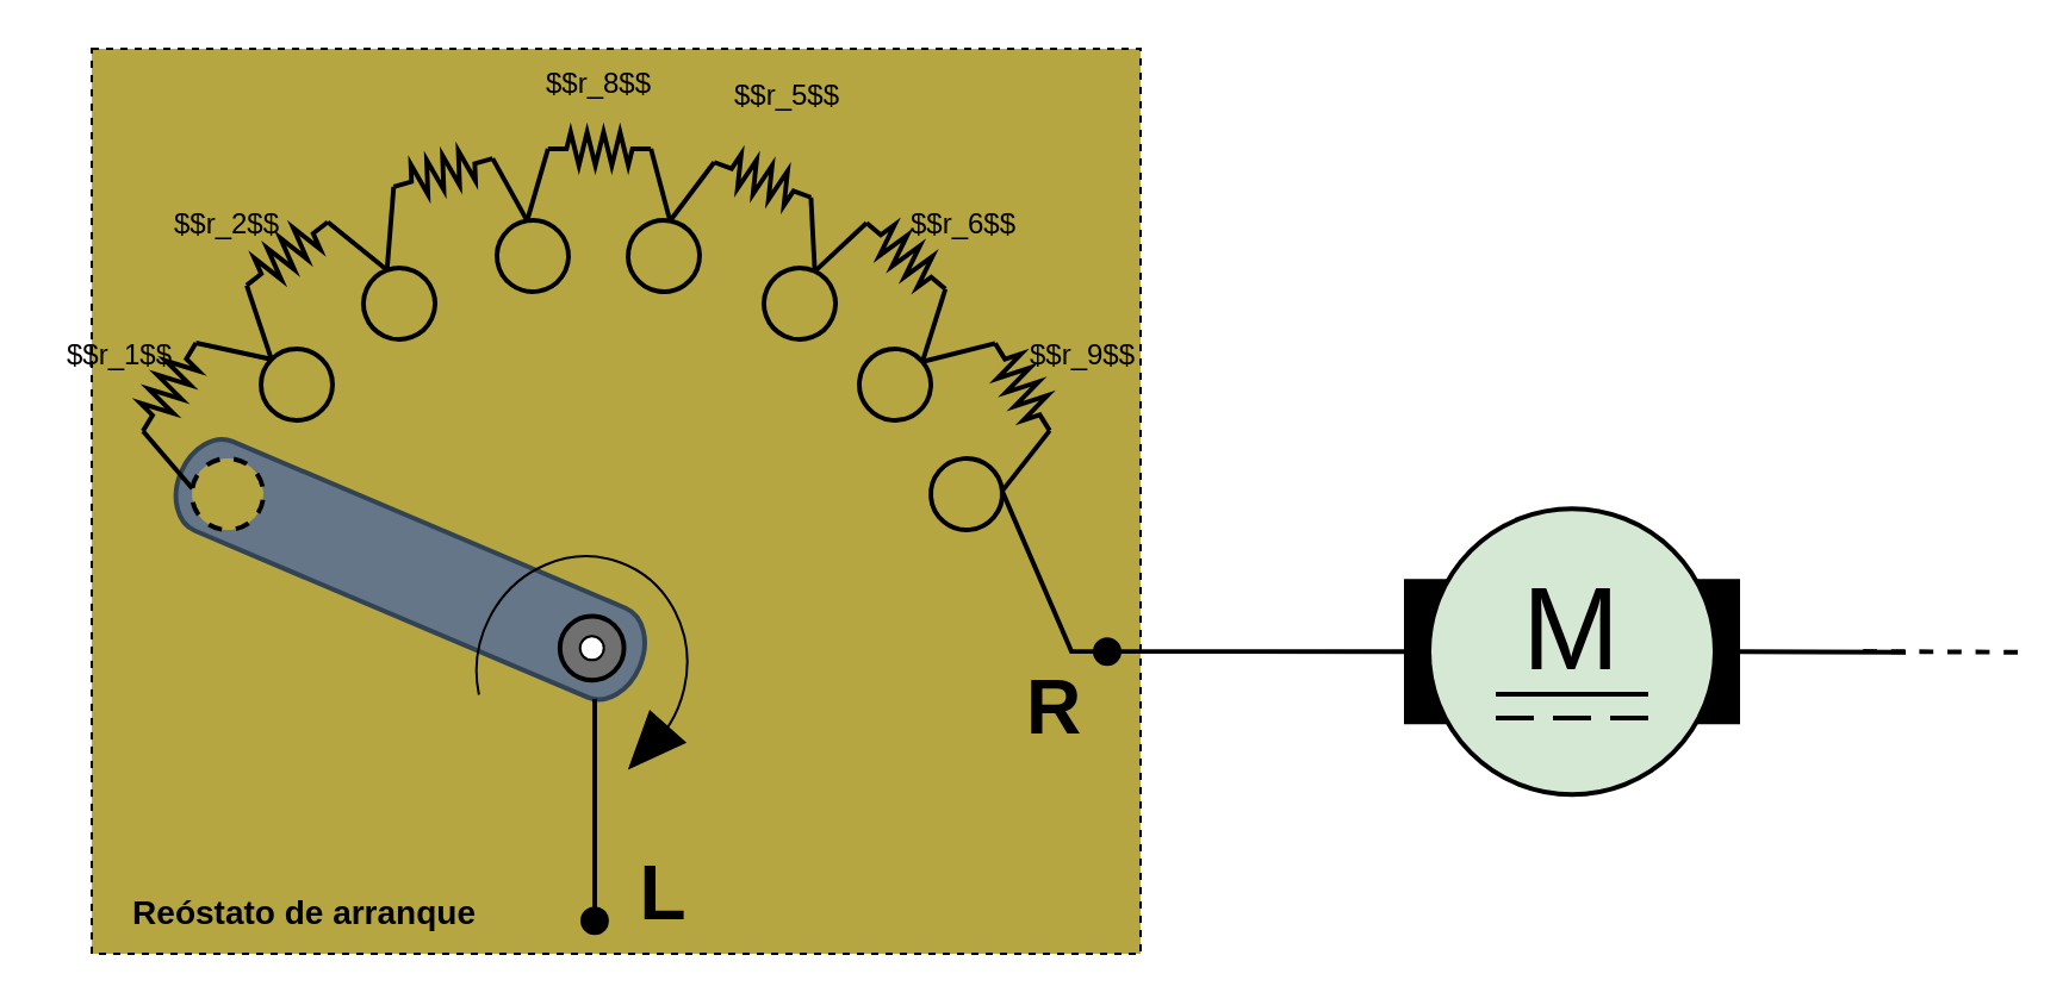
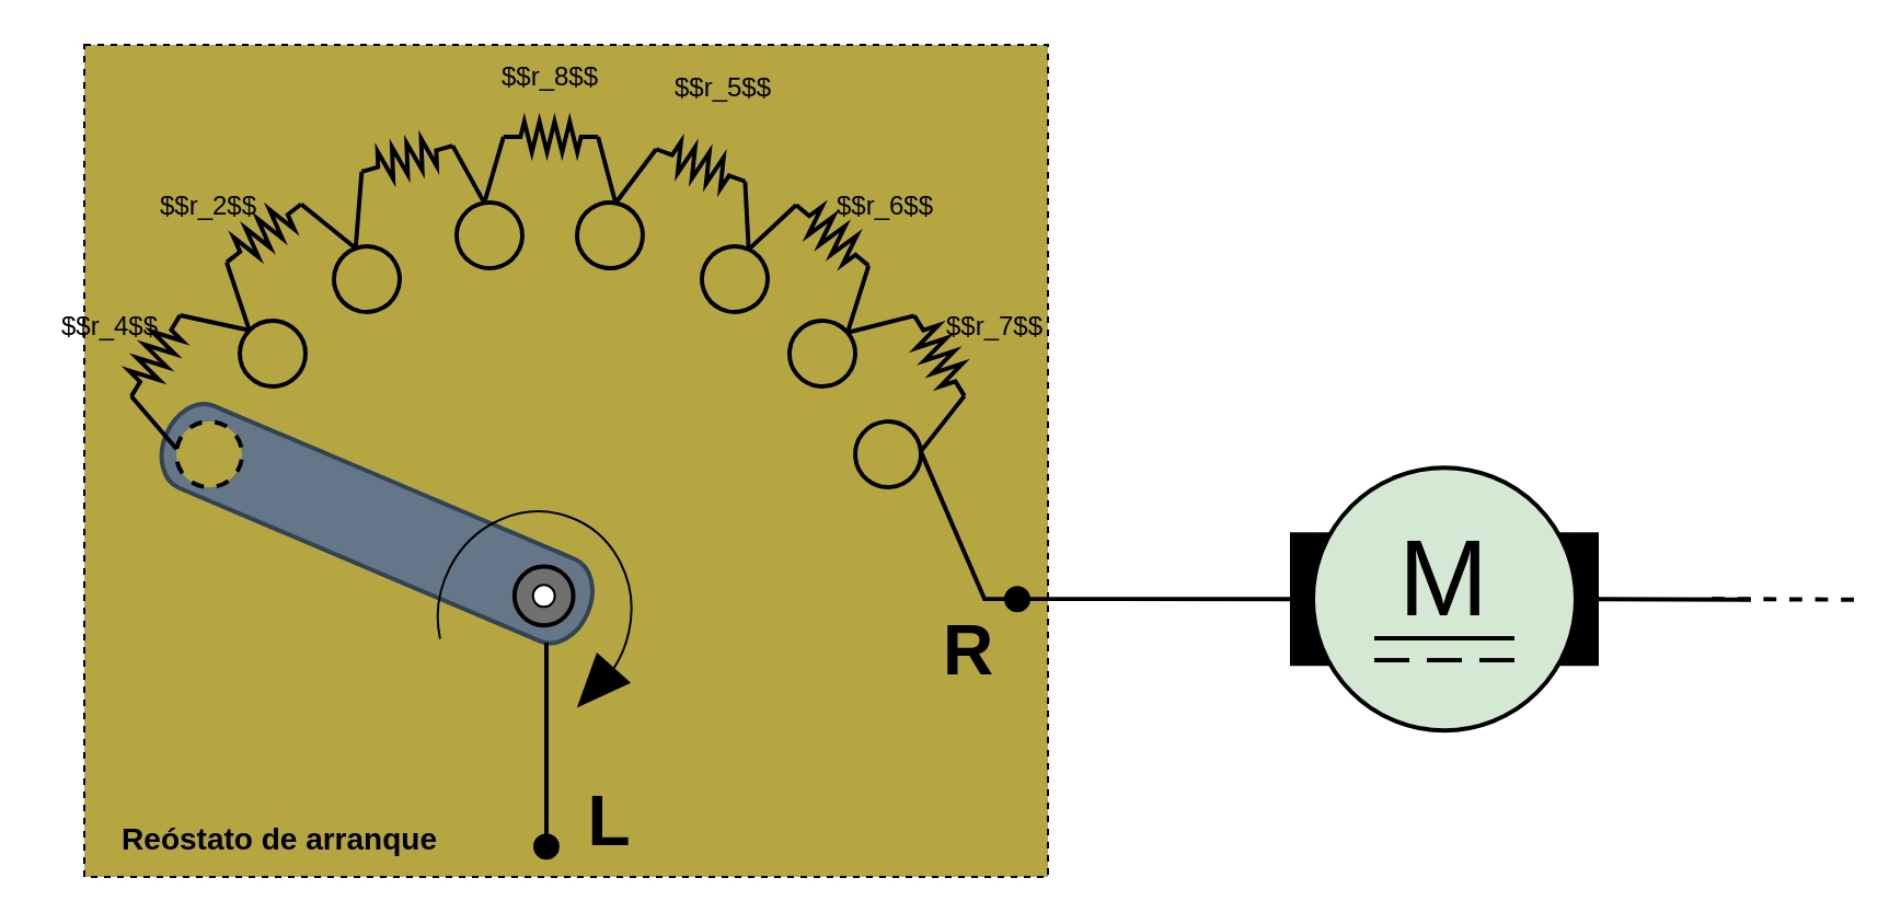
  <mxCell id="0" />
  <mxCell id="1" parent="0" />
  <mxCell id="2" value="&lt;div&gt;&lt;br&gt;&lt;/div&gt;&lt;div&gt;&lt;br&gt;&lt;/div&gt;&lt;div&gt;&lt;br&gt;&lt;/div&gt;&lt;div&gt;&lt;br&gt;&lt;/div&gt;&lt;div&gt;&lt;br&gt;&lt;/div&gt;&lt;div&gt;&lt;br&gt;&lt;/div&gt;&lt;div&gt;&lt;br&gt;&lt;/div&gt;&lt;div&gt;&lt;br&gt;&lt;/div&gt;&lt;div&gt;&lt;br&gt;&lt;/div&gt;&lt;div&gt;&lt;br&gt;&lt;/div&gt;&lt;div&gt;&lt;br&gt;&lt;/div&gt;&lt;div&gt;&lt;br&gt;&lt;/div&gt;&lt;div&gt;&lt;br&gt;&lt;/div&gt;&lt;div&gt;&lt;br&gt;&lt;/div&gt;&lt;div&gt;&lt;br&gt;&lt;/div&gt;&lt;div&gt;&lt;br&gt;&lt;/div&gt;&lt;div&gt;&lt;br&gt;&lt;/div&gt;&lt;div&gt;&lt;br&gt;&lt;/div&gt;&lt;div&gt;&lt;br&gt;&lt;/div&gt;&lt;div&gt;&lt;br&gt;&lt;/div&gt;&lt;div&gt;&lt;br&gt;&lt;/div&gt;&lt;div&gt;&lt;br&gt;&lt;/div&gt;&lt;div&gt;&lt;br&gt;&lt;/div&gt;&lt;div&gt;&lt;br&gt;&lt;/div&gt;&lt;b&gt;&lt;font style=&quot;font-size: 14px;&quot;&gt;&amp;nbsp; &amp;nbsp; Reóstato de arranque&lt;/font&gt;&lt;/b&gt;" style="rounded=0;whiteSpace=wrap;html=1;align=left;fillStyle=solid;dashed=1;fillColor=#b5a642;" vertex="1" parent="1"><mxGeometry x="38" y="20" width="440" height="380" as="geometry" /></mxCell>
  <mxCell id="3" value="" style="verticalLabelPosition=bottom;outlineConnect=0;align=center;dashed=0;html=1;verticalAlign=top;shape=mxgraph.pid2misc.column;columnType=common;rotation=-67;strokeWidth=1.968;fillColor=#647687;fontColor=#ffffff;strokeColor=#314354;" vertex="1" parent="1"><mxGeometry x="151.28" y="134.12" width="40.72" height="209" as="geometry" /></mxCell>
  <mxCell id="4" value="" style="ellipse;whiteSpace=wrap;html=1;aspect=fixed;strokeWidth=1.968;rotation=0;fillColor=#B5A642;" vertex="1" parent="1"><mxGeometry x="109" y="146" width="30" height="30" as="geometry" /></mxCell>
  <mxCell id="5" value="" style="ellipse;whiteSpace=wrap;html=1;aspect=fixed;strokeWidth=1.968;rotation=-20;fillColor=#B5A642;" vertex="1" parent="1"><mxGeometry x="152" y="112" width="30" height="30" as="geometry" /></mxCell>
  <mxCell id="6" value="" style="ellipse;whiteSpace=wrap;html=1;aspect=fixed;strokeWidth=1.968;rotation=-9;fillColor=#B5A642;" vertex="1" parent="1"><mxGeometry x="208" y="92" width="30" height="30" as="geometry" /></mxCell>
  <mxCell id="7" value="" style="ellipse;whiteSpace=wrap;html=1;aspect=fixed;strokeWidth=1.968;rotation=10;fillColor=#B5A642;" vertex="1" parent="1"><mxGeometry x="263" y="92" width="30" height="30" as="geometry" /></mxCell>
  <mxCell id="8" value="" style="ellipse;whiteSpace=wrap;html=1;aspect=fixed;strokeWidth=1.968;rotation=25;fillColor=#B5A642;" vertex="1" parent="1"><mxGeometry x="320" y="112" width="30" height="30" as="geometry" /></mxCell>
  <mxCell id="9" value="" style="ellipse;whiteSpace=wrap;html=1;aspect=fixed;strokeWidth=1.968;rotation=5;fillColor=#B5A642;" vertex="1" parent="1"><mxGeometry x="360" y="146" width="30" height="30" as="geometry" /></mxCell>
  <mxCell id="10" value="" style="ellipse;whiteSpace=wrap;html=1;aspect=fixed;strokeWidth=1.968;dashed=1;rotation=9;fillColor=#B5A642;" vertex="1" parent="1"><mxGeometry x="80" y="192" width="30" height="30" as="geometry" /></mxCell>
  <mxCell id="11" value="" style="ellipse;whiteSpace=wrap;html=1;aspect=fixed;strokeWidth=1.968;rotation=-5;fillColor=#B5A642;" vertex="1" parent="1"><mxGeometry x="390" y="192" width="30" height="30" as="geometry" /></mxCell>
  <mxCell id="12" style="rounded=0;orthogonalLoop=1;jettySize=auto;html=1;exitX=1;exitY=0.5;exitDx=0;exitDy=0;exitPerimeter=0;entryX=0;entryY=0;entryDx=0;entryDy=0;endArrow=none;startFill=0;strokeWidth=1.968;" edge="1" parent="1" source="14" target="4"><mxGeometry relative="1" as="geometry" /></mxCell>
  <mxCell id="13" style="rounded=0;orthogonalLoop=1;jettySize=auto;html=1;exitX=0;exitY=0.5;exitDx=0;exitDy=0;exitPerimeter=0;entryX=0;entryY=0.5;entryDx=0;entryDy=0;endArrow=none;startFill=0;strokeWidth=1.968;" edge="1" parent="1" source="14" target="10"><mxGeometry relative="1" as="geometry" /></mxCell>
  <mxCell id="14" value="" style="pointerEvents=1;verticalLabelPosition=bottom;shadow=0;dashed=0;align=center;html=1;verticalAlign=top;shape=mxgraph.electrical.resistors.resistor_2;rotation=-59;strokeWidth=1.968;" vertex="1" parent="1"><mxGeometry x="49" y="155" width="43.17" height="14" as="geometry" /></mxCell>
  <mxCell id="15" style="rounded=0;orthogonalLoop=1;jettySize=auto;html=1;exitX=0;exitY=0.5;exitDx=0;exitDy=0;exitPerimeter=0;entryX=0;entryY=0;entryDx=0;entryDy=0;endArrow=none;startFill=0;strokeWidth=1.968;" edge="1" parent="1" source="17" target="4"><mxGeometry relative="1" as="geometry" /></mxCell>
  <mxCell id="16" style="rounded=0;orthogonalLoop=1;jettySize=auto;html=1;exitX=1;exitY=0.5;exitDx=0;exitDy=0;exitPerimeter=0;entryX=0.5;entryY=0;entryDx=0;entryDy=0;endArrow=none;startFill=0;strokeWidth=1.968;" edge="1" parent="1" source="17" target="5"><mxGeometry relative="1" as="geometry" /></mxCell>
  <mxCell id="17" value="" style="pointerEvents=1;verticalLabelPosition=bottom;shadow=0;dashed=0;align=center;html=1;verticalAlign=top;shape=mxgraph.electrical.resistors.resistor_2;rotation=-38;strokeWidth=1.968;" vertex="1" parent="1"><mxGeometry x="98.41" y="99" width="43.17" height="14" as="geometry" /></mxCell>
  <mxCell id="18" style="rounded=0;orthogonalLoop=1;jettySize=auto;html=1;exitX=0;exitY=0.5;exitDx=0;exitDy=0;exitPerimeter=0;endArrow=none;startFill=0;strokeWidth=1.968;entryX=0.5;entryY=0;entryDx=0;entryDy=0;" edge="1" parent="1" source="20" target="5"><mxGeometry relative="1" as="geometry"><mxPoint x="165.571" y="112" as="targetPoint" /></mxGeometry></mxCell>
  <mxCell id="19" style="rounded=0;orthogonalLoop=1;jettySize=auto;html=1;exitX=1;exitY=0.5;exitDx=0;exitDy=0;exitPerimeter=0;entryX=0.5;entryY=0;entryDx=0;entryDy=0;endArrow=none;startFill=0;strokeWidth=1.968;" edge="1" parent="1" source="20" target="6"><mxGeometry relative="1" as="geometry" /></mxCell>
  <mxCell id="20" value="" style="pointerEvents=1;verticalLabelPosition=bottom;shadow=0;dashed=0;align=center;html=1;verticalAlign=top;shape=mxgraph.electrical.resistors.resistor_2;rotation=-16;strokeWidth=1.968;" vertex="1" parent="1"><mxGeometry x="163.83" y="65" width="43.17" height="14" as="geometry" /></mxCell>
  <mxCell id="21" style="rounded=0;orthogonalLoop=1;jettySize=auto;html=1;exitX=0;exitY=0.5;exitDx=0;exitDy=0;exitPerimeter=0;entryX=0.5;entryY=0;entryDx=0;entryDy=0;endArrow=none;startFill=0;strokeWidth=1.968;" edge="1" parent="1" source="23" target="6"><mxGeometry relative="1" as="geometry" /></mxCell>
  <mxCell id="22" style="rounded=0;orthogonalLoop=1;jettySize=auto;html=1;exitX=1;exitY=0.5;exitDx=0;exitDy=0;exitPerimeter=0;entryX=0.5;entryY=0;entryDx=0;entryDy=0;endArrow=none;startFill=0;strokeWidth=1.968;" edge="1" parent="1" source="23" target="7"><mxGeometry relative="1" as="geometry" /></mxCell>
  <mxCell id="23" value="" style="pointerEvents=1;verticalLabelPosition=bottom;shadow=0;dashed=0;align=center;html=1;verticalAlign=top;shape=mxgraph.electrical.resistors.resistor_2;rotation=0;strokeWidth=1.968;" vertex="1" parent="1"><mxGeometry x="229.41" y="55" width="43.17" height="14" as="geometry" /></mxCell>
  <mxCell id="24" style="rounded=0;orthogonalLoop=1;jettySize=auto;html=1;exitX=0;exitY=0.5;exitDx=0;exitDy=0;exitPerimeter=0;entryX=0.5;entryY=0;entryDx=0;entryDy=0;endArrow=none;startFill=0;strokeWidth=1.968;" edge="1" parent="1" source="26" target="7"><mxGeometry relative="1" as="geometry" /></mxCell>
  <mxCell id="25" style="rounded=0;orthogonalLoop=1;jettySize=auto;html=1;exitX=1;exitY=0.5;exitDx=0;exitDy=0;exitPerimeter=0;entryX=0.5;entryY=0;entryDx=0;entryDy=0;endArrow=none;startFill=0;strokeWidth=1.968;" edge="1" parent="1" source="26" target="8"><mxGeometry relative="1" as="geometry" /></mxCell>
  <mxCell id="26" value="" style="pointerEvents=1;verticalLabelPosition=bottom;shadow=0;dashed=0;align=center;html=1;verticalAlign=top;shape=mxgraph.electrical.resistors.resistor_2;rotation=20;strokeWidth=1.968;" vertex="1" parent="1"><mxGeometry x="297.83" y="68" width="43.17" height="14" as="geometry" /></mxCell>
  <mxCell id="27" style="rounded=0;orthogonalLoop=1;jettySize=auto;html=1;exitX=0;exitY=0.5;exitDx=0;exitDy=0;exitPerimeter=0;entryX=0.5;entryY=0;entryDx=0;entryDy=0;endArrow=none;startFill=0;strokeWidth=1.968;" edge="1" parent="1" source="29" target="8"><mxGeometry relative="1" as="geometry" /></mxCell>
  <mxCell id="28" style="rounded=0;orthogonalLoop=1;jettySize=auto;html=1;exitX=1;exitY=0.5;exitDx=0;exitDy=0;exitPerimeter=0;entryX=1;entryY=0;entryDx=0;entryDy=0;endArrow=none;startFill=0;strokeWidth=1.968;" edge="1" parent="1" source="29" target="9"><mxGeometry relative="1" as="geometry" /></mxCell>
  <mxCell id="29" value="" style="pointerEvents=1;verticalLabelPosition=bottom;shadow=0;dashed=0;align=center;html=1;verticalAlign=top;shape=mxgraph.electrical.resistors.resistor_2;rotation=40;strokeWidth=1.968;" vertex="1" parent="1"><mxGeometry x="358" y="100" width="43.17" height="14" as="geometry" /></mxCell>
  <mxCell id="30" style="rounded=0;orthogonalLoop=1;jettySize=auto;html=1;exitX=0;exitY=0.5;exitDx=0;exitDy=0;exitPerimeter=0;entryX=1;entryY=0;entryDx=0;entryDy=0;endArrow=none;startFill=0;strokeWidth=1.968;" edge="1" parent="1" source="32" target="9"><mxGeometry relative="1" as="geometry" /></mxCell>
  <mxCell id="31" style="rounded=0;orthogonalLoop=1;jettySize=auto;html=1;exitX=1;exitY=0.5;exitDx=0;exitDy=0;exitPerimeter=0;entryX=1;entryY=0.5;entryDx=0;entryDy=0;endArrow=none;startFill=0;strokeWidth=1.968;" edge="1" parent="1" source="32" target="11"><mxGeometry relative="1" as="geometry" /></mxCell>
  <mxCell id="32" value="" style="pointerEvents=1;verticalLabelPosition=bottom;shadow=0;dashed=0;align=center;html=1;verticalAlign=top;shape=mxgraph.electrical.resistors.resistor_2;rotation=58;strokeWidth=1.968;" vertex="1" parent="1"><mxGeometry x="406.83" y="155" width="43.17" height="14" as="geometry" /></mxCell>
- <mxCell id="33" value="$$r_1$$" style="text;html=1;align=center;verticalAlign=middle;whiteSpace=wrap;rounded=0;" vertex="1" parent="1"><mxGeometry x="20" y="134.12" width="60" height="30" as="geometry" /></mxCell>
+ <mxCell id="33" value="$$r_4$$" style="text;html=1;align=center;verticalAlign=middle;whiteSpace=wrap;rounded=0;" vertex="1" parent="1"><mxGeometry x="20" y="134.12" width="60" height="30" as="geometry" /></mxCell>
  <mxCell id="34" value="$$r_2$$" style="text;html=1;align=center;verticalAlign=middle;whiteSpace=wrap;rounded=0;" vertex="1" parent="1"><mxGeometry x="65" y="79" width="60" height="30" as="geometry" /></mxCell>
  <mxCell id="35" value="$$r_8$$" style="text;html=1;align=center;verticalAlign=middle;whiteSpace=wrap;rounded=0;" vertex="1" parent="1"><mxGeometry x="221" y="20" width="60" height="30" as="geometry" /></mxCell>
  <mxCell id="36" value="$$r_5$$" style="text;html=1;align=center;verticalAlign=middle;whiteSpace=wrap;rounded=0;" vertex="1" parent="1"><mxGeometry x="300" y="25" width="60" height="30" as="geometry" /></mxCell>
  <mxCell id="37" value="$$r_6$$" style="text;html=1;align=center;verticalAlign=middle;whiteSpace=wrap;rounded=0;" vertex="1" parent="1"><mxGeometry x="374" y="79" width="60" height="30" as="geometry" /></mxCell>
- <mxCell id="38" value="$$r_9$$" style="text;html=1;align=center;verticalAlign=middle;whiteSpace=wrap;rounded=0;" vertex="1" parent="1"><mxGeometry x="424" y="134.12" width="60" height="30" as="geometry" /></mxCell>
+ <mxCell id="38" value="$$r_7$$" style="text;html=1;align=center;verticalAlign=middle;whiteSpace=wrap;rounded=0;" vertex="1" parent="1"><mxGeometry x="424" y="134.12" width="60" height="30" as="geometry" /></mxCell>
  <mxCell id="39" value="" style="verticalLabelPosition=bottom;shadow=0;dashed=0;align=center;html=1;verticalAlign=top;shape=mxgraph.electrical.rot_mech.verticalLabelPosition=bottom;shadow=0;dashed=0;align=center;fillColor=strokeColor;html=1;verticalAlign=top;strokeWidth=1;shape=mxgraph.electrical.rot_mech.rotation;flipV=1;flipH=0;direction=north;rotation=-70;" vertex="1" parent="1"><mxGeometry x="206.15" y="221.68" width="83.41" height="100" as="geometry" /></mxCell>
  <mxCell id="40" value="" style="group;strokeWidth=1.968;" vertex="1" connectable="0" parent="1"><mxGeometry x="589" y="213.12" width="140" height="120" as="geometry" /></mxCell>
  <mxCell id="41" value="" style="rounded=0;whiteSpace=wrap;html=1;fillColor=#000000;" vertex="1" parent="40"><mxGeometry y="30" width="140" height="60" as="geometry" /></mxCell>
  <mxCell id="42" value="&lt;font style=&quot;font-size: 49px;&quot;&gt;M&lt;/font&gt;&lt;div&gt;&lt;sup&gt;&lt;font style=&quot;&quot;&gt;&lt;br&gt;&lt;/font&gt;&lt;/sup&gt;&lt;/div&gt;" style="ellipse;whiteSpace=wrap;html=1;aspect=fixed;strokeWidth=1.968;fillColor=#d5e8d4;" vertex="1" parent="40"><mxGeometry x="10" width="120" height="120" as="geometry" /></mxCell>
  <mxCell id="43" value="" style="group" vertex="1" connectable="0" parent="40"><mxGeometry x="38" y="77.88" width="64" height="10" as="geometry" /></mxCell>
  <mxCell id="44" value="" style="endArrow=none;html=1;rounded=0;strokeWidth=1.968;" edge="1" parent="43"><mxGeometry width="50" height="50" relative="1" as="geometry"><mxPoint as="sourcePoint" /><mxPoint x="64" as="targetPoint" /></mxGeometry></mxCell>
  <mxCell id="45" value="" style="endArrow=none;html=1;rounded=0;strokeWidth=1.968;" edge="1" parent="43"><mxGeometry width="50" height="50" relative="1" as="geometry"><mxPoint y="10" as="sourcePoint" /><mxPoint x="16" y="10" as="targetPoint" /></mxGeometry></mxCell>
  <mxCell id="46" value="" style="endArrow=none;html=1;rounded=0;strokeWidth=1.968;" edge="1" parent="43"><mxGeometry width="50" height="50" relative="1" as="geometry"><mxPoint x="24" y="10" as="sourcePoint" /><mxPoint x="40" y="10" as="targetPoint" /></mxGeometry></mxCell>
  <mxCell id="47" value="" style="endArrow=none;html=1;rounded=0;strokeWidth=1.968;" edge="1" parent="43"><mxGeometry width="50" height="50" relative="1" as="geometry"><mxPoint x="48" y="10" as="sourcePoint" /><mxPoint x="64" y="10" as="targetPoint" /></mxGeometry></mxCell>
  <mxCell id="48" style="rounded=0;orthogonalLoop=1;jettySize=auto;html=1;entryX=1;entryY=0.5;entryDx=0;entryDy=0;exitX=0;exitY=0.5;exitDx=0;exitDy=0;endArrow=none;startFill=0;strokeWidth=1.968;" edge="1" parent="1" source="41" target="11"><mxGeometry relative="1" as="geometry"><Array as="points"><mxPoint x="449" y="273" /></Array></mxGeometry></mxCell>
  <mxCell id="49" value="" style="ellipse;whiteSpace=wrap;html=1;aspect=fixed;strokeWidth=1.968;fillColor=#000000;" vertex="1" parent="1"><mxGeometry x="459" y="268.12" width="10" height="10" as="geometry" /></mxCell>
  <mxCell id="50" style="rounded=0;orthogonalLoop=1;jettySize=auto;html=1;exitX=0;exitY=0.645;exitDx=0;exitDy=0;exitPerimeter=0;entryX=1;entryY=0.5;entryDx=0;entryDy=0;endArrow=none;startFill=0;strokeWidth=1.968;" edge="1" parent="1" target="41"><mxGeometry relative="1" as="geometry"><mxPoint x="799" y="273.37" as="sourcePoint" /></mxGeometry></mxCell>
  <mxCell id="51" style="rounded=0;orthogonalLoop=1;jettySize=auto;html=1;exitX=0;exitY=0.645;exitDx=0;exitDy=0;exitPerimeter=0;entryX=1;entryY=0.5;entryDx=0;entryDy=0;endArrow=none;startFill=0;strokeWidth=1.968;dashed=1;" edge="1" parent="1"><mxGeometry relative="1" as="geometry"><mxPoint x="846" y="273.37" as="sourcePoint" /><mxPoint x="776" y="273" as="targetPoint" /></mxGeometry></mxCell>
  <mxCell id="52" value="" style="endArrow=none;html=1;rounded=0;strokeWidth=1.968;" edge="1" parent="1"><mxGeometry width="50" height="50" relative="1" as="geometry"><mxPoint x="249" y="293" as="sourcePoint" /><mxPoint x="249" y="390" as="targetPoint" /></mxGeometry></mxCell>
  <mxCell id="53" value="" style="ellipse;whiteSpace=wrap;html=1;aspect=fixed;strokeWidth=1.968;fillColor=#000000;" vertex="1" parent="1"><mxGeometry x="244" y="381.12" width="10" height="10" as="geometry" /></mxCell>
  <mxCell id="54" value="" style="group" vertex="1" connectable="0" parent="1"><mxGeometry x="234.41" y="258.24" width="26.88" height="26.88" as="geometry" /></mxCell>
  <mxCell id="55" value="" style="ellipse;whiteSpace=wrap;html=1;aspect=fixed;strokeWidth=1.968;fillColor=#707070;" vertex="1" parent="54"><mxGeometry width="26.88" height="26.88" as="geometry" /></mxCell>
  <mxCell id="56" value="" style="ellipse;whiteSpace=wrap;html=1;aspect=fixed;" vertex="1" parent="54"><mxGeometry x="8.44" y="8.44" width="10" height="10" as="geometry" /></mxCell>
  <mxCell id="57" value="&lt;b&gt;&lt;font style=&quot;font-size: 32px;&quot;&gt;L&lt;/font&gt;&lt;/b&gt;" style="text;html=1;align=center;verticalAlign=middle;whiteSpace=wrap;rounded=0;" vertex="1" parent="1"><mxGeometry x="243" y="350" width="70" height="50" as="geometry" /></mxCell>
  <mxCell id="58" value="&lt;b&gt;&lt;font style=&quot;font-size: 32px;&quot;&gt;R&lt;/font&gt;&lt;/b&gt;" style="text;html=1;align=center;verticalAlign=middle;whiteSpace=wrap;rounded=0;" vertex="1" parent="1"><mxGeometry x="406.83" y="271.68" width="70" height="50" as="geometry" /></mxCell>
